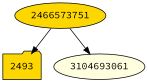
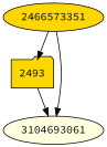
  strict digraph {
    fontname="Source Code Pro"
    node [fillcolor=gold fontname="Source Code Pro" shape=ellipse style=filled]
    edge [fontname="Source Code Pro"]
    n1 [label=2493 shape=folder]
    3104693061 [fillcolor=lightyellow]
-   2466573351 [label=2466573751]
+   2466573351
+   n1 -> 3104693061
    2466573351 -> n1
    2466573351 -> 3104693061
  }
